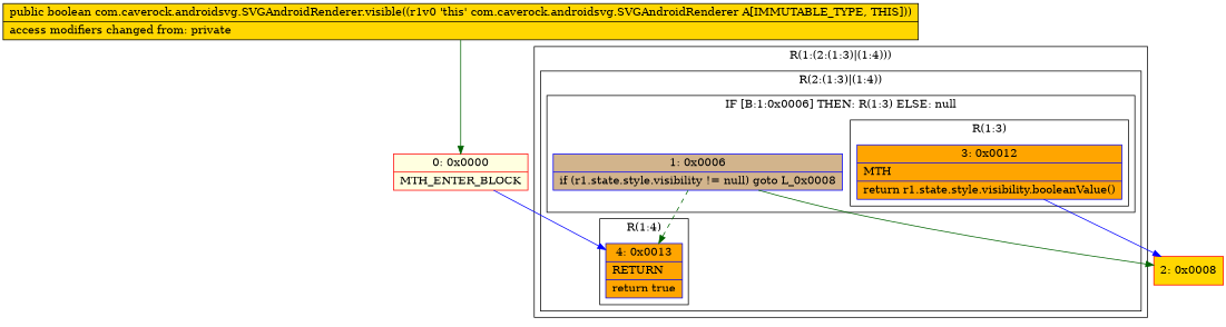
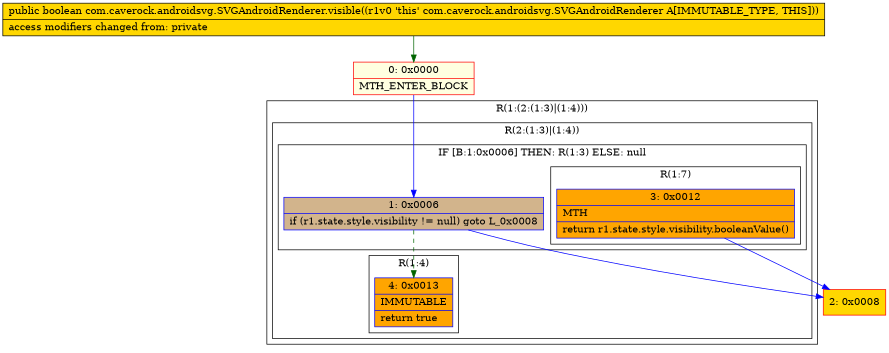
  digraph {
    node [color=blue fillcolor=orange shape=record style=filled]
    edge [color=darkgreen]
    n1 [label="{3\:\ 0x0012|MTH\l|return r1.state.style.visibility.booleanValue()\l}"]
    n2 [fillcolor=tan label="{1\:\ 0x0006|if (r1.state.style.visibility != null) goto L_0x0008\l}"]
-   n3 [label="{4\:\ 0x0013|RETURN\l|return true\l}"]
+   n3 [label="{4\:\ 0x0013|IMMUTABLE\l|return true\l}"]
    n4 [color=red fillcolor=gold label="{2\:\ 0x0008}"]
    n5 [color=red fillcolor=lightyellow label="{0\:\ 0x0000|MTH_ENTER_BLOCK\l}"]
    n6 [fillcolor=gold label="{public boolean com.caverock.androidsvg.SVGAndroidRenderer.visible((r1v0 'this' com.caverock.androidsvg.SVGAndroidRenderer A[IMMUTABLE_TYPE, THIS]))  | access modifiers changed from: private\l}" color=""]
    subgraph cluster_1 {
      label="R(1:(2:(1:3)|(1:4)))"
      subgraph cluster_2 {
        label="R(2:(1:3)|(1:4))"
        subgraph cluster_3 {
          label="IF [B:1:0x0006] THEN: R(1:3) ELSE: null"
          n2
          subgraph cluster_4 {
-           label="R(1:3)"
+           label="R(1:7)"
            n1
          }
        }
        subgraph cluster_5 {
          label="R(1:4)"
          n3
        }
      }
    }
    n1 -> n4 [color=blue]
    n2 -> n3 [style=dashed]
-   n2 -> n4
-   n5 -> n3 [color=blue]
+   n2 -> n4 [color=blue]
+   n5 -> n2 [color=blue]
    n6 -> n5
  }
